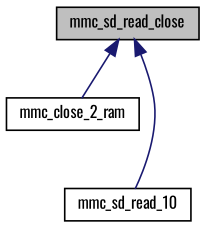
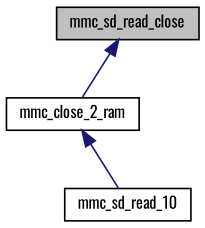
  digraph {
    fontname=Oswald
    rankdir=TB
    node [color=black fillcolor=white fontname=Oswald fontsize=10 shape=record style=filled]
    edge [color=midnightblue dir=back fontname=Oswald fontsize=10 labelfontname="FreeSans.ttf" labelfontsize=10 style=solid]
    n1 [fillcolor=grey75 fontcolor=black height=0.2 label=mmc_sd_read_close width=0.4]
    n2 [height=0.2 label=mmc_close_2_ram width=0.4]
    n3 [height=0.2 label=mmc_sd_read_10 width=0.4]
    n1 -> n2
-   n1 -> n3
+   n2 -> n3
  }
